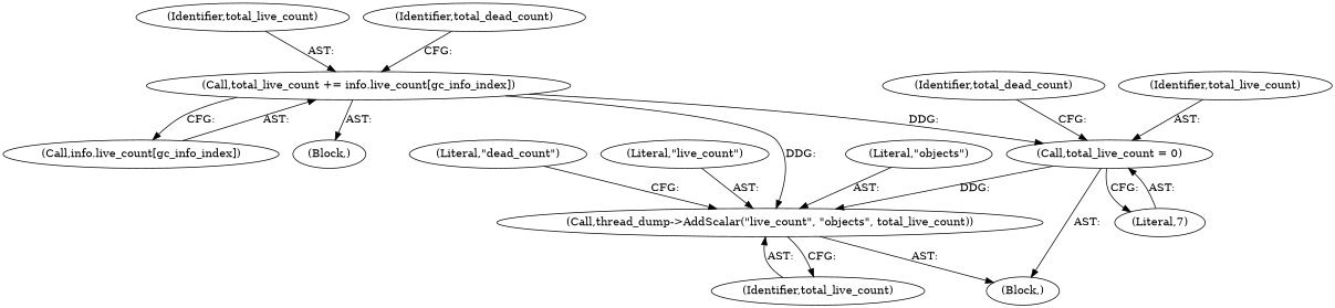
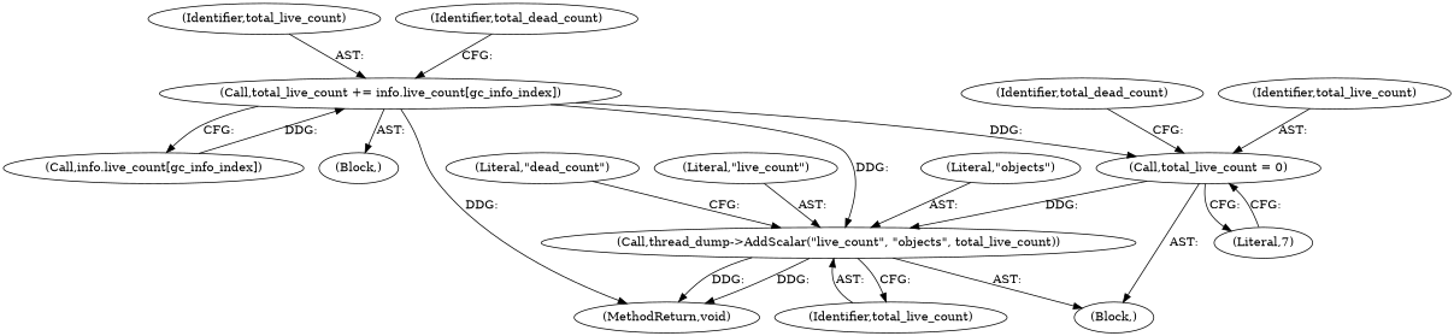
  digraph {
    n1 [label="(Call,thread_dump->AddScalar(\"live_count\", \"objects\", total_live_count))"]
    n2 [label="(Identifier,total_live_count)"]
    n3 [label="(Block,)"]
+   n4 [label="(MethodReturn,void)"]
    n5 [label="(Call,total_live_count = 0)"]
    n6 [label="(Literal,7)"]
    n7 [label="(Call,total_live_count += info.live_count[gc_info_index])"]
    n8 [label="(Call,info.live_count[gc_info_index])"]
    n9 [label="(Block,)"]
    n10 [label="(Identifier,total_dead_count)"]
    n11 [label="(Literal,\"dead_count\")"]
    n12 [label="(Identifier,total_live_count)"]
    n13 [label="(Identifier,total_live_count)"]
    n14 [label="(Identifier,total_dead_count)"]
    n15 [label="(Literal,\"live_count\")"]
    n16 [label="(Literal,\"objects\")"]
    n1 -> n2 [label="CFG: "]
    n1 -> n3 [label="AST: "]
+   n1 -> n4 [label="DDG: "]
+   n1 -> n4 [label="DDG: "]
    n2 -> n1 [label="AST: "]
    n5 -> n1 [label="DDG: "]
    n5 -> n3 [label="AST: "]
    n5 -> n6 [label="CFG: "]
-   n6 -> n5 [label="AST: "]
+   n6 -> n5 [label="CFG: "]
    n7 -> n1 [label="DDG: "]
+   n7 -> n4 [label="DDG: "]
    n7 -> n5 [label="DDG: "]
    n7 -> n8 [label="CFG: "]
    n7 -> n9 [label="AST: "]
-   n8 -> n7 [label="AST: "]
+   n8 -> n7 [label="DDG: "]
    n10 -> n5 [label="CFG: "]
    n11 -> n1 [label="CFG: "]
    n12 -> n5 [label="AST: "]
    n13 -> n7 [label="AST: "]
    n14 -> n7 [label="CFG: "]
    n15 -> n1 [label="AST: "]
    n16 -> n1 [label="AST: "]
  }
